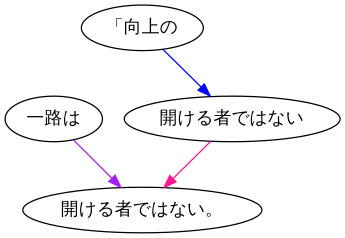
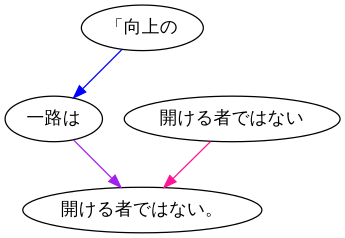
  digraph {
    n1 [label="「向上の"]
    n2 [label="一路は"]
    n3 [label="開ける者ではない。"]
    n4 [label="開ける者ではない"]
-   n1 -> n4 [color=blue]
+   n1 -> n2 [color=blue]
    n2 -> n3 [color=purple]
    n4 -> n3 [color=deeppink]
  }
